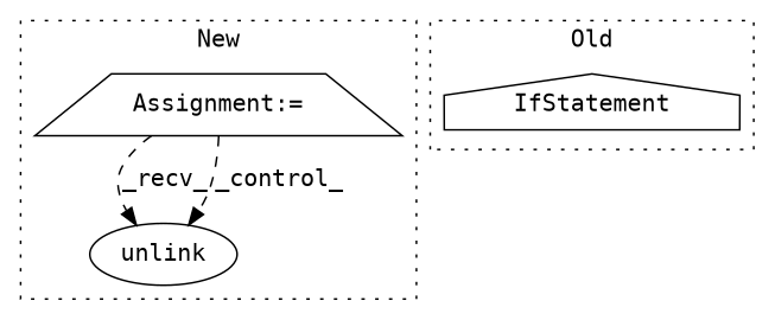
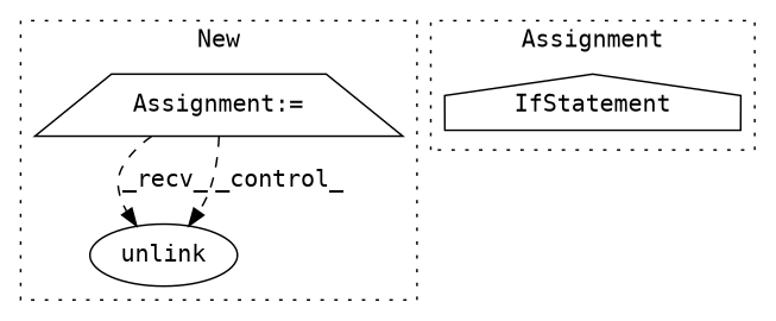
  digraph {
    fontname="DejaVu Sans Mono"
    node [fontname="DejaVu Sans Mono"]
    edge [style=dashed fontname="DejaVu Sans Mono"]
    n1 [a=32 l=8 label=unlink s=2234 shape=ellipse]
    n2 [a=7 l=1 label="Assignment:=" s=1754 shape=trapezium]
    n3 [a=25 l="4,2" label=IfStatement s="2424,2452" shape=house]
    subgraph cluster_1 {
      label=New
      style=dotted
      n1
      n2
    }
    subgraph cluster_2 {
-     label=Old
+     label=Assignment
      style=dotted
      n3
    }
    n2 -> n1 [label=_recv_]
    n2 -> n1 [label=_control_]
  }
